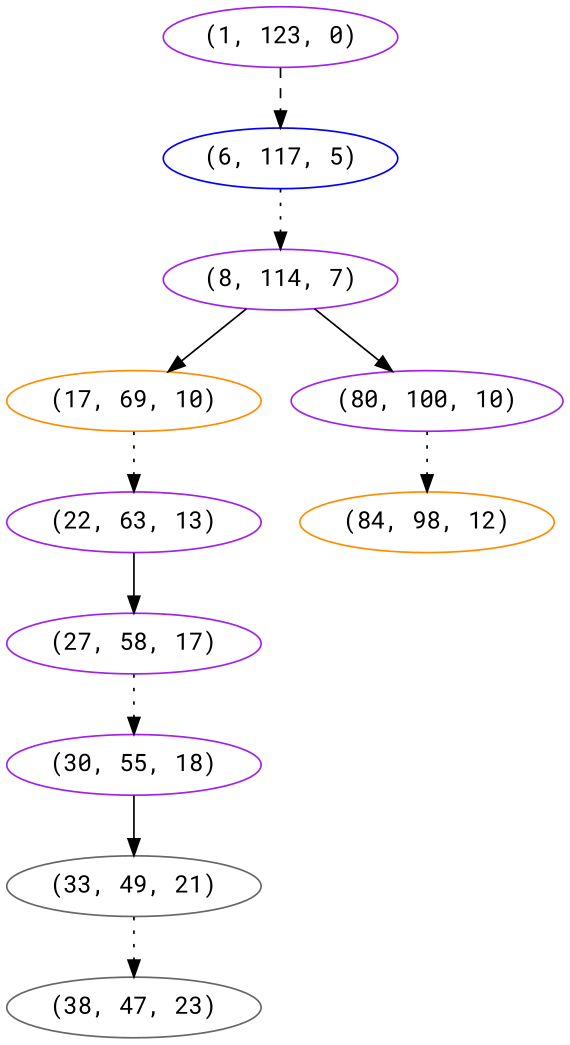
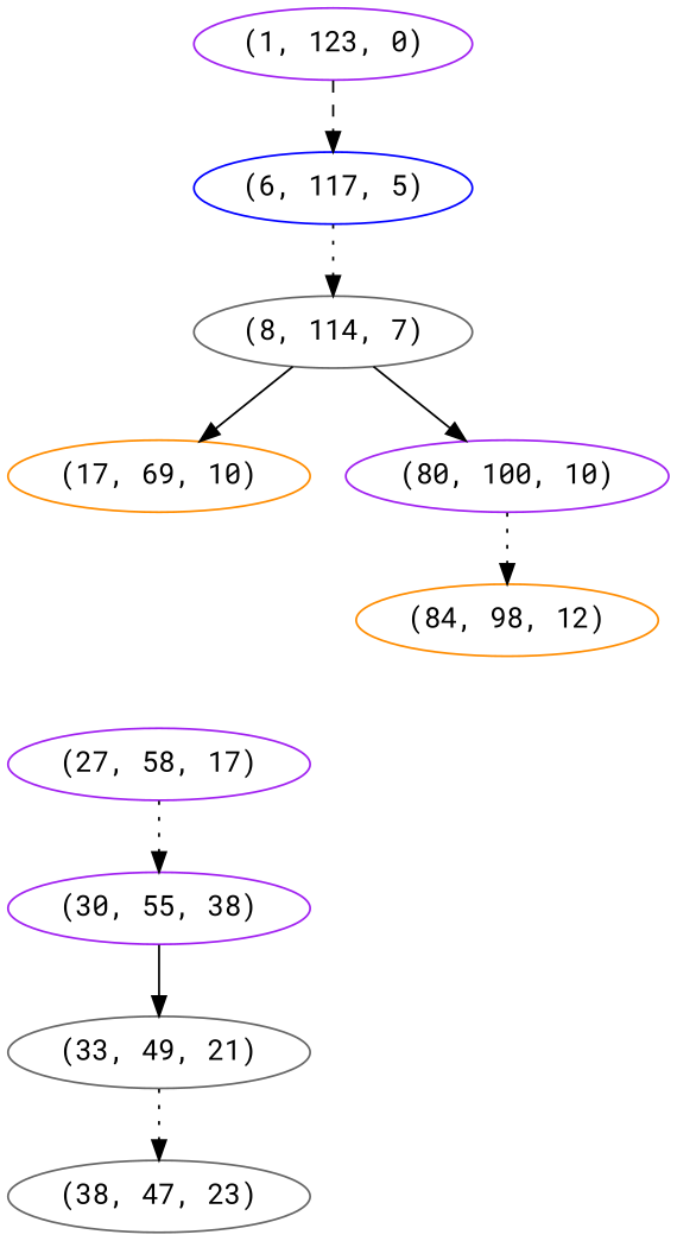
  digraph {
    fontname="Roboto Mono"
    node [color=purple fontname="Roboto Mono"]
    edge [fontname="Roboto Mono" style=dotted]
    "(6, 117, 5)" [color=blue]
    "(1, 123, 0)"
-   "(8, 114, 7)"
+   "(8, 114, 7)" [color=gray40]
    "(17, 69, 10)" [color=darkorange]
    "(80, 100, 10)"
-   "(22, 63, 13)"
    "(84, 98, 12)" [color=darkorange]
    "(27, 58, 17)"
-   "(30, 55, 18)"
+   "(30, 55, 18)" [label="(30, 55, 38)"]
    "(33, 49, 21)" [color=gray40]
    "(38, 47, 23)" [color=gray40]
    "(6, 117, 5)" -> "(8, 114, 7)"
    "(1, 123, 0)" -> "(6, 117, 5)" [style=dashed]
    "(8, 114, 7)" -> "(17, 69, 10)" [style=solid]
    "(8, 114, 7)" -> "(80, 100, 10)" [style=solid]
-   "(17, 69, 10)" -> "(22, 63, 13)"
    "(80, 100, 10)" -> "(84, 98, 12)"
-   "(22, 63, 13)" -> "(27, 58, 17)" [style=solid]
    "(27, 58, 17)" -> "(30, 55, 18)"
    "(30, 55, 18)" -> "(33, 49, 21)" [style=solid]
    "(33, 49, 21)" -> "(38, 47, 23)"
  }
